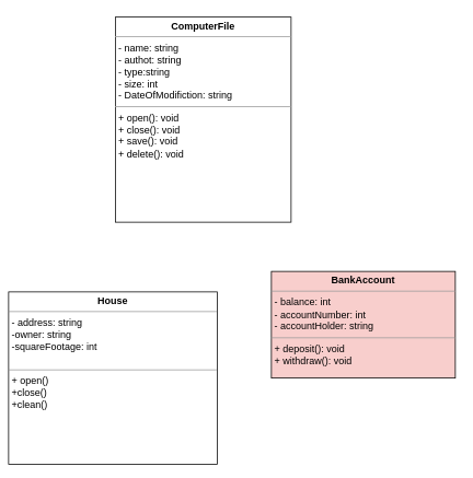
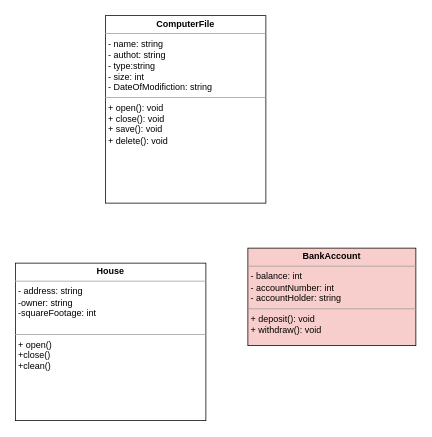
  <mxCell id="0" />
  <mxCell id="1" parent="0" />
  <mxCell id="2" value="&lt;p style=&quot;margin:0px;margin-top:4px;text-align:center;&quot;&gt;&lt;b&gt;ComputerFile&lt;/b&gt;&lt;/p&gt;&lt;hr size=&quot;1&quot;&gt;&lt;p style=&quot;margin:0px;margin-left:4px;&quot;&gt;- name: string&lt;/p&gt;&lt;p style=&quot;margin:0px;margin-left:4px;&quot;&gt;- authot: string&lt;/p&gt;&lt;p style=&quot;margin:0px;margin-left:4px;&quot;&gt;- type:string&lt;/p&gt;&lt;p style=&quot;margin:0px;margin-left:4px;&quot;&gt;- size: int&lt;/p&gt;&lt;p style=&quot;margin:0px;margin-left:4px;&quot;&gt;- DateOfModifiction: string&lt;/p&gt;&lt;hr size=&quot;1&quot;&gt;&lt;p style=&quot;margin:0px;margin-left:4px;&quot;&gt;+ open(): void&lt;/p&gt;&lt;p style=&quot;margin:0px;margin-left:4px;&quot;&gt;+ close(): void&lt;/p&gt;&lt;p style=&quot;margin:0px;margin-left:4px;&quot;&gt;+ save(): void&lt;/p&gt;&lt;p style=&quot;margin:0px;margin-left:4px;&quot;&gt;+ delete(): void&lt;/p&gt;&lt;p style=&quot;margin:0px;margin-left:4px;&quot;&gt;&lt;br&gt;&lt;/p&gt;" style="verticalAlign=top;align=left;overflow=fill;fontSize=12;fontFamily=Helvetica;html=1;whiteSpace=wrap;" vertex="1" parent="1"><mxGeometry x="140" y="20" width="214" height="250" as="geometry" /></mxCell>
- <mxCell id="3" value="&lt;p style=&quot;margin:0px;margin-top:4px;text-align:center;&quot;&gt;&lt;b&gt;House&lt;/b&gt;&lt;/p&gt;&lt;hr size=&quot;1&quot;&gt;&lt;p style=&quot;border-color: var(--border-color); margin: 0px 0px 0px 4px;&quot;&gt;- address: string&lt;/p&gt;&lt;p style=&quot;border-color: var(--border-color); margin: 0px 0px 0px 4px;&quot;&gt;-owner: string&lt;/p&gt;&lt;p style=&quot;border-color: var(--border-color); margin: 0px 0px 0px 4px;&quot;&gt;-squareFootage: int&lt;/p&gt;&lt;p style=&quot;border-color: var(--border-color); margin: 0px 0px 0px 4px;&quot;&gt;&lt;br&gt;&lt;/p&gt;&lt;hr size=&quot;1&quot;&gt;&lt;p style=&quot;margin:0px;margin-left:4px;&quot;&gt;+ open()&lt;/p&gt;&lt;p style=&quot;margin:0px;margin-left:4px;&quot;&gt;+close()&lt;/p&gt;&lt;p style=&quot;margin:0px;margin-left:4px;&quot;&gt;+clean()&lt;/p&gt;&lt;p style=&quot;margin:0px;margin-left:4px;&quot;&gt;&lt;br&gt;&lt;/p&gt;" style="verticalAlign=top;align=left;overflow=fill;fontSize=12;fontFamily=Helvetica;html=1;whiteSpace=wrap;" vertex="1" parent="1"><mxGeometry x="10" y="355" width="254" height="210" as="geometry" /></mxCell>
+ <mxCell id="3" value="&lt;p style=&quot;margin:0px;margin-top:4px;text-align:center;&quot;&gt;&lt;b&gt;House&lt;/b&gt;&lt;/p&gt;&lt;hr size=&quot;1&quot;&gt;&lt;p style=&quot;border-color: var(--border-color); margin: 0px 0px 0px 4px;&quot;&gt;- address: string&lt;/p&gt;&lt;p style=&quot;border-color: var(--border-color); margin: 0px 0px 0px 4px;&quot;&gt;-owner: string&lt;/p&gt;&lt;p style=&quot;border-color: var(--border-color); margin: 0px 0px 0px 4px;&quot;&gt;-squareFootage: int&lt;/p&gt;&lt;p style=&quot;border-color: var(--border-color); margin: 0px 0px 0px 4px;&quot;&gt;&lt;br&gt;&lt;/p&gt;&lt;hr size=&quot;1&quot;&gt;&lt;p style=&quot;margin:0px;margin-left:4px;&quot;&gt;+ open()&lt;/p&gt;&lt;p style=&quot;margin:0px;margin-left:4px;&quot;&gt;+close()&lt;/p&gt;&lt;p style=&quot;margin:0px;margin-left:4px;&quot;&gt;+clean()&lt;/p&gt;&lt;p style=&quot;margin:0px;margin-left:4px;&quot;&gt;&lt;br&gt;&lt;/p&gt;" style="verticalAlign=top;align=left;overflow=fill;fontSize=12;fontFamily=Helvetica;html=1;whiteSpace=wrap;" vertex="1" parent="1"><mxGeometry x="20" y="350" width="254" height="210" as="geometry" /></mxCell>
  <mxCell id="4" value="&lt;p style=&quot;margin:0px;margin-top:4px;text-align:center;&quot;&gt;&lt;b&gt;BankAccount&lt;/b&gt;&lt;/p&gt;&lt;hr size=&quot;1&quot;&gt;&lt;p style=&quot;margin:0px;margin-left:4px;&quot;&gt;- balance: int&lt;/p&gt;&lt;p style=&quot;margin:0px;margin-left:4px;&quot;&gt;- accountNumber: int&amp;nbsp;&lt;/p&gt;&lt;p style=&quot;margin:0px;margin-left:4px;&quot;&gt;- accountHolder: string&lt;/p&gt;&lt;hr size=&quot;1&quot;&gt;&lt;p style=&quot;margin:0px;margin-left:4px;&quot;&gt;+ deposit(): void&lt;/p&gt;&lt;p style=&quot;margin:0px;margin-left:4px;&quot;&gt;+ withdraw(): void&lt;/p&gt;&lt;p style=&quot;margin:0px;margin-left:4px;&quot;&gt;&lt;br&gt;&lt;/p&gt;&lt;p style=&quot;margin:0px;margin-left:4px;&quot;&gt;&lt;br&gt;&lt;/p&gt;" style="verticalAlign=top;align=left;overflow=fill;fontSize=12;fontFamily=Helvetica;html=1;whiteSpace=wrap;fillColor=#f8cecc;" vertex="1" parent="1"><mxGeometry x="330" y="330" width="224" height="130" as="geometry" /></mxCell>
